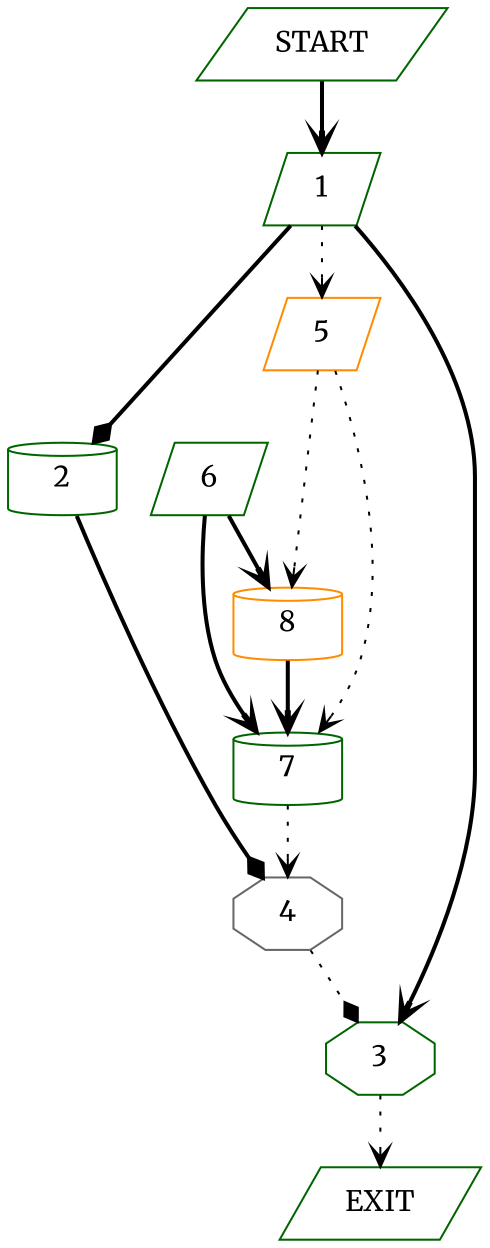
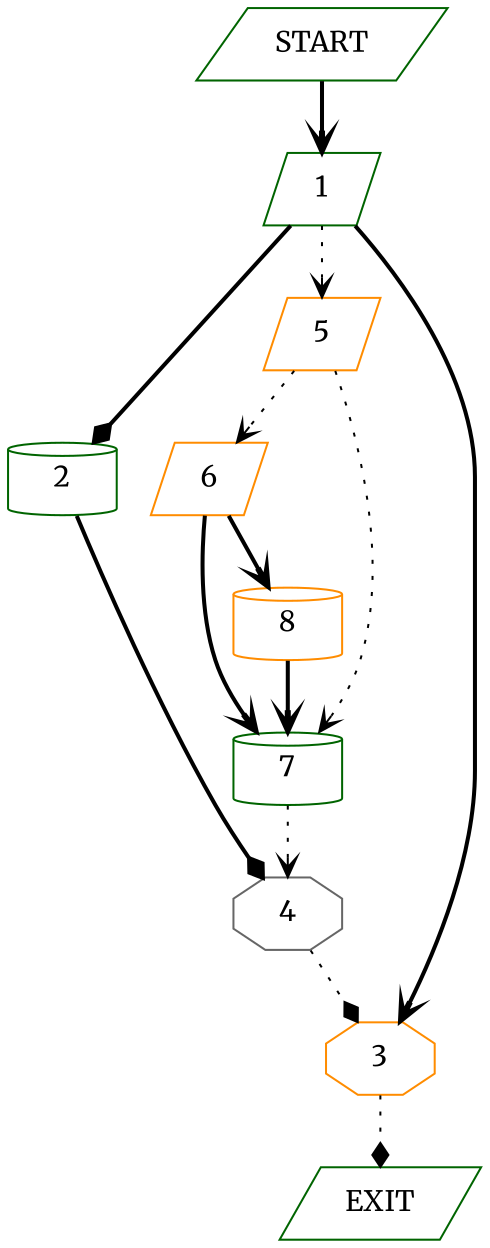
  digraph {
    fontname=Merriweather
    node [color=darkgreen fontname=Merriweather shape=parallelogram]
    edge [arrowhead=vee fontname=Merriweather style=bold]
    n1 [label=START]
    1
    2 [shape=cylinder]
-   3 [shape=octagon]
+   3 [color=darkorange shape=octagon]
    5 [color=darkorange]
    n6 [label=EXIT]
    4 [color=gray40 shape=octagon]
-   6
+   6 [color=darkorange]
    7 [shape=cylinder]
    8 [color=darkorange shape=cylinder]
    n1 -> 1
    1 -> 2 [arrowhead=diamond]
    1 -> 3
    1 -> 5 [style=dotted]
    2 -> 4 [arrowhead=diamond]
-   3 -> n6 [style=dotted]
-   5 -> 8 [style=dotted]
+   3 -> n6 [arrowhead=diamond style=dotted]
+   5 -> 6 [style=dotted]
    5 -> 7 [style=dotted]
    4 -> 3 [arrowhead=diamond style=dotted]
    6 -> 7
    6 -> 8
    7 -> 4 [style=dotted]
    8 -> 7
  }
